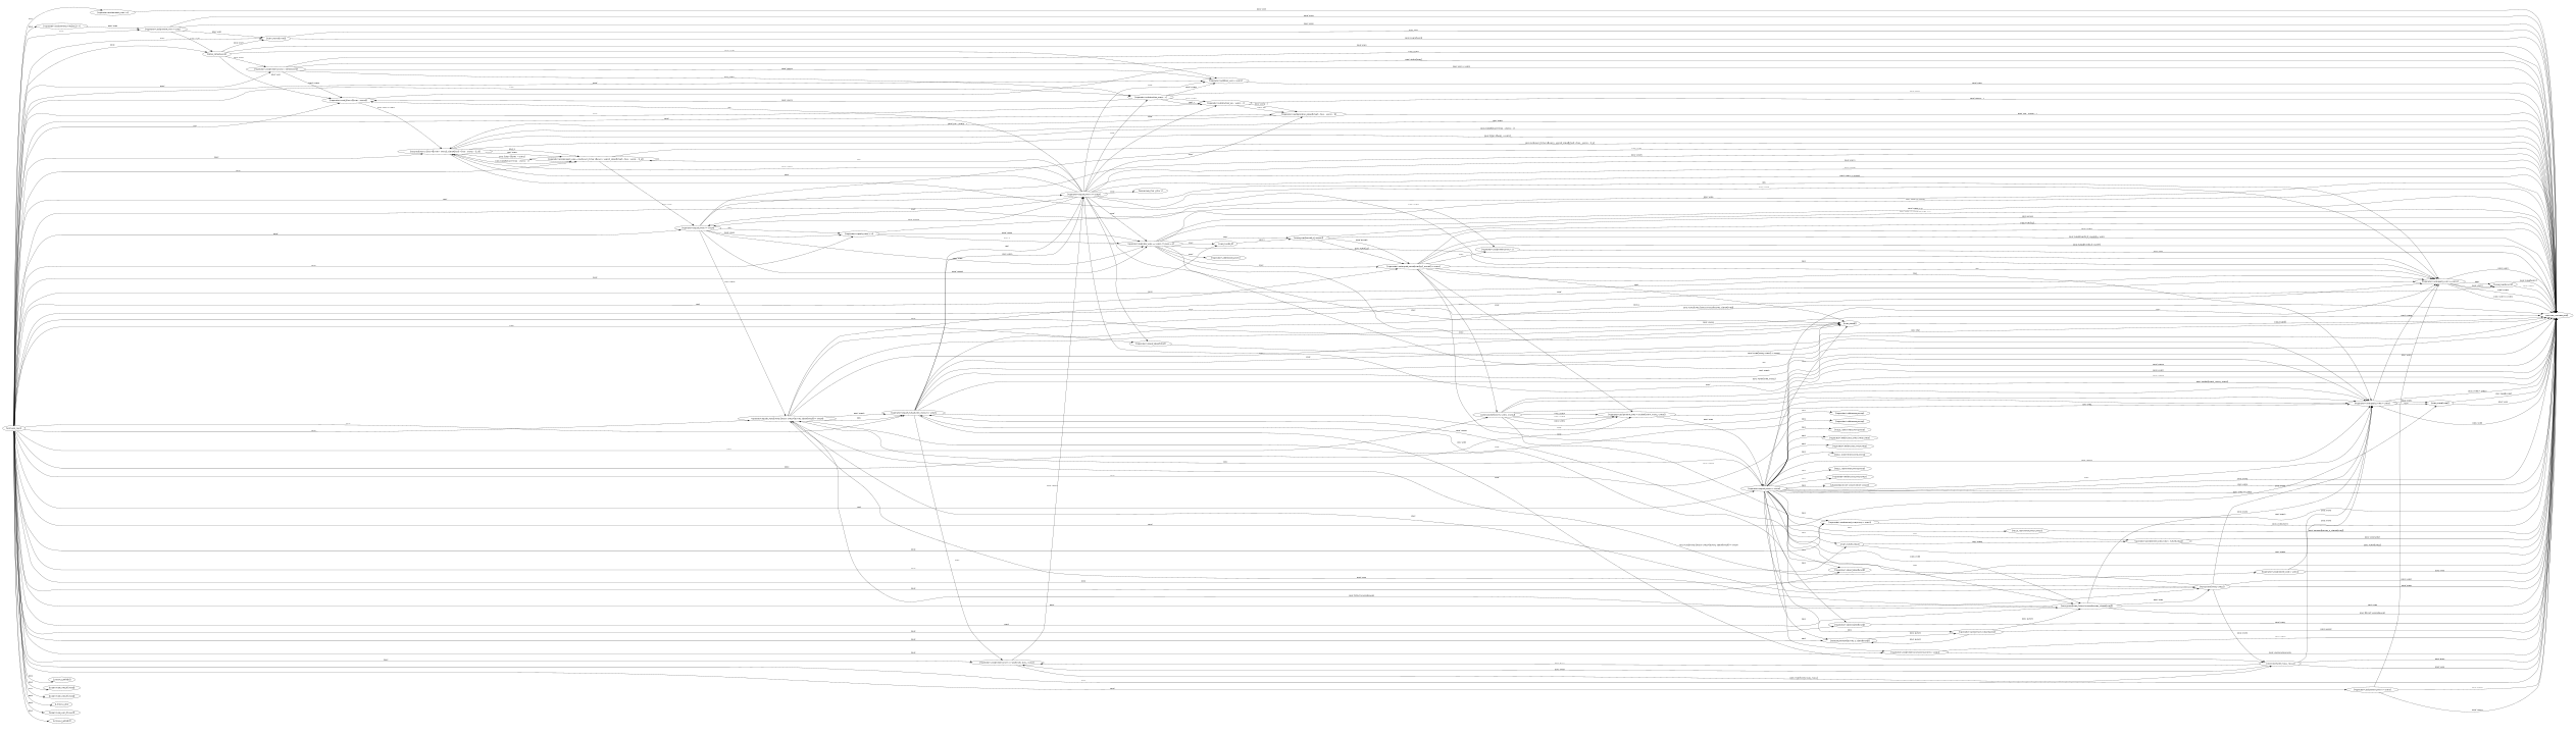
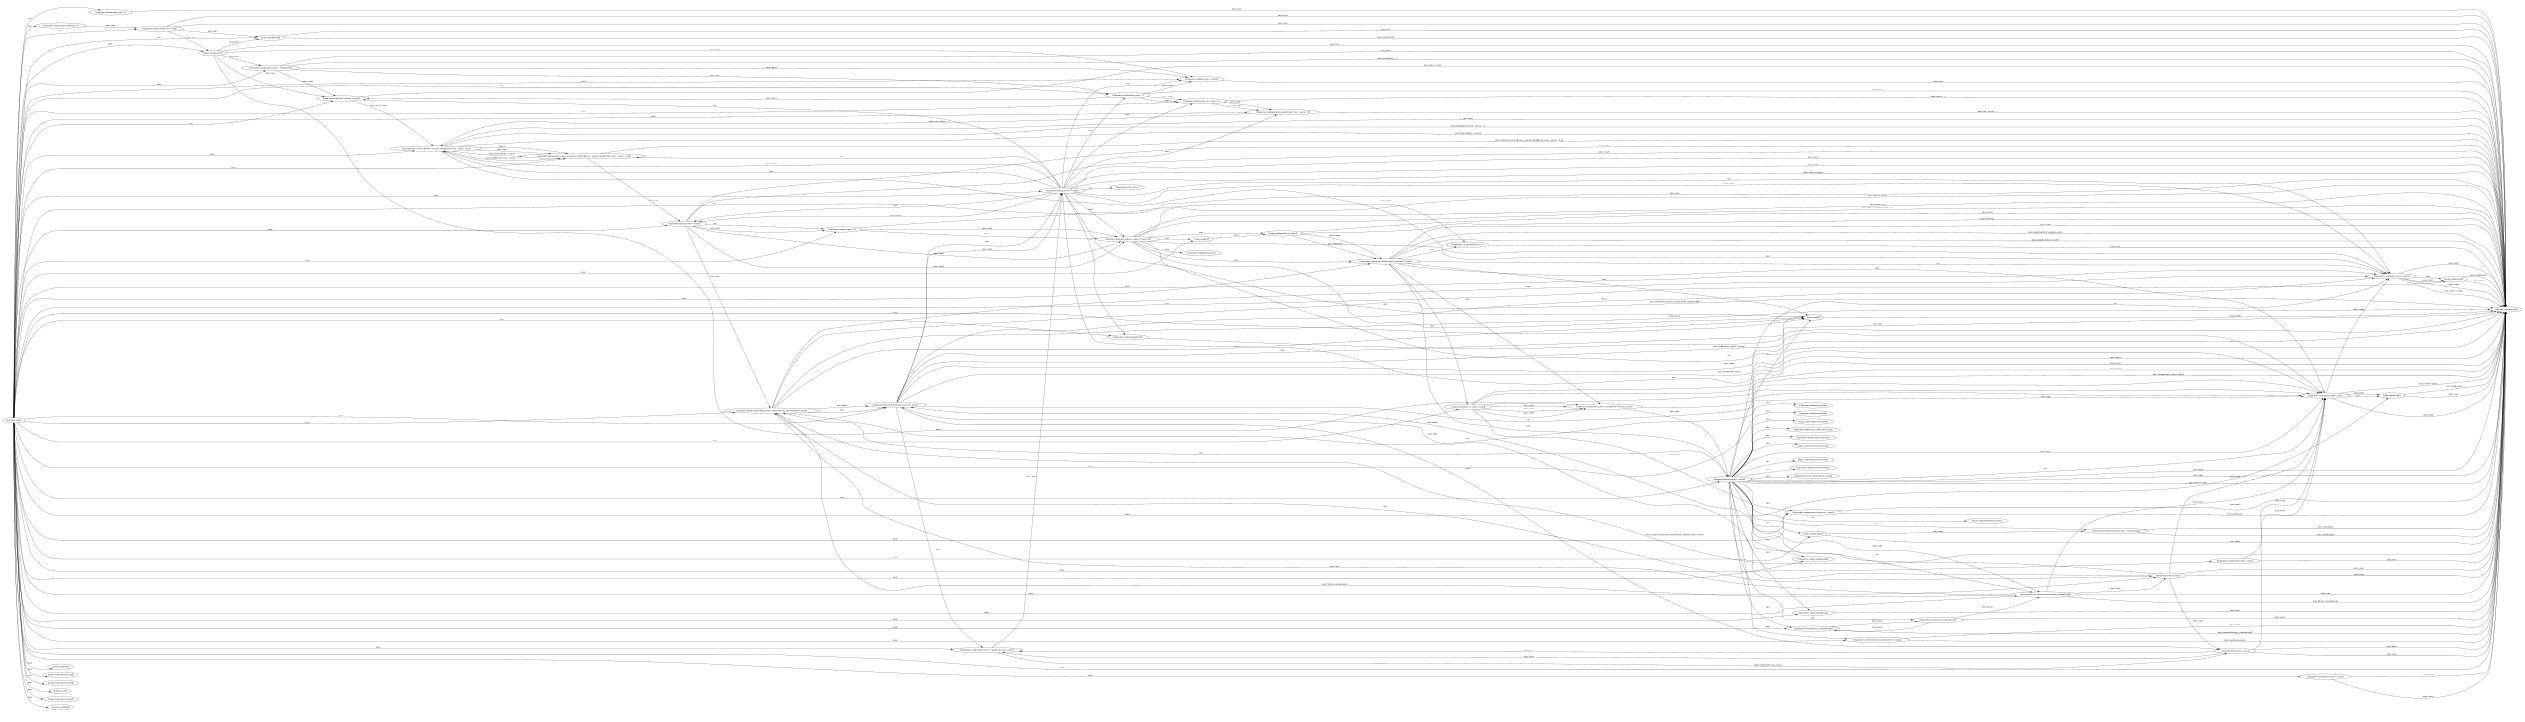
  digraph {
    fontname="Fira Sans"
    rankdir=LR
    node [fontname="Fira Sans"]
    edge [fontname="Fira Sans"]
    n1 [label="(METHOD,FUN1)"]
    n2 [label="(<operator>.assignment,VAR2[100] = \"\")"]
    n3 [label="(<operator>.assignment,VAR1 = VAR2)"]
    n4 [label="(LITERAL,1,while(1))"]
    n5 [label="(<operator>.assignment,VAR5 = 0)"]
    n6 [label="(<operator>.assignment,VAR9 = VAR10)"]
    n7 [label="(<operator>.assignment,VAR11 = VAR10)"]
    n8 [label="(<operator>.assignment,VAR12 = strlen(VAR1))"]
    n9 [label="(strlen,strlen(VAR1))"]
    n10 [label="(<operator>.notEquals,FUN2(FUN3(2,2), &VAR4) != VAR13)"]
    n11 [label="(FUN3,FUN3(2,2))"]
    n12 [label="(<operator>.assignment,VAR5 = 1)"]
    n13 [label="(<operator>.assignment,VAR9 = socket(VAR14, VAR15, VAR16))"]
    n14 [label="(socket,socket(VAR14, VAR15, VAR16))"]
    n15 [label="(<operator>.equals,VAR9 == VAR10)"]
    n16 [label="(memset,memset(&VAR7, 0, sizeof(VAR7)))"]
    n17 [label="(<operator>.sizeOf,sizeof(VAR7))"]
    n18 [label="(<operator>.assignment,VAR7.VAR17 = VAR14)"]
    n19 [label="(<operator>.assignment,VAR7.VAR18.VAR19 = VAR20)"]
    n20 [label="(FUN4,FUN4(VAR22))"]
    n21 [label="(<operator>.equals,FUN5(VAR9, (struct VAR23*)&VAR7, sizeof(VAR7)) == VAR24)"]
    n22 [label="(FUN5,FUN5(VAR9, (struct VAR23*)&VAR7, sizeof(VAR7)))"]
    n23 [label="(<operator>.sizeOf,sizeof(VAR7))"]
    n24 [label="(<operator>.equals,FUN6(VAR9, VAR25) == VAR24)"]
    n25 [label="(FUN6,FUN6(VAR9, VAR25))"]
    n26 [label="(<operator>.assignment,VAR11 = FUN7(VAR9, NULL, NULL))"]
    n27 [label="(FUN7,FUN7(VAR9, NULL, NULL))"]
    n28 [label="(<operator>.equals,VAR11 == VAR24)"]
    n29 [label="(<operator>.assignment,VAR6 = recv(VAR11, (char *)(VAR1 + VAR12), sizeof(char) * (100 - VAR12 - 1), 0))"]
    n30 [label="(recv,recv(VAR11, (char *)(VAR1 + VAR12), sizeof(char) * (100 - VAR12 - 1), 0))"]
    n31 [label="(<operator>.cast,(char *)(VAR1 + VAR12))"]
    n32 [label="(<operator>.addition,VAR1 + VAR12)"]
    n33 [label="(<operator>.multiplication,sizeof(char) * (100 - VAR12 - 1))"]
    n34 [label="(<operator>.sizeOf,sizeof(char))"]
    n35 [label="(<operator>.subtraction,100 - VAR12 - 1)"]
    n36 [label="(<operator>.subtraction,VAR12 - 1)"]
    n37 [label="(<operator>.equals,VAR6 == VAR24)"]
    n38 [label="(<operator>.equals,VAR6 == 0)"]
    n39 [label="(IDENTIFIER,VAR8,if (VAR8))"]
    n40 [label="(IDENTIFIER,VAR8,if (VAR8))"]
    n41 [label="(LITERAL,0,do)"]
    n42 [label="(<operator>.notEquals,VAR9 != VAR10)"]
    n43 [label="(FUN8,FUN8(VAR9))"]
    n44 [label="(<operator>.notEquals,VAR11 != VAR10)"]
    n45 [label="(FUN8,FUN8(VAR11))"]
    n46 [label="(IDENTIFIER,VAR5,if (VAR5))"]
    n47 [label="(FUN9,FUN9())"]
    n48 [label="(LITERAL,1,while(1))"]
    n49 [label="(FUN10,FUN10(VAR1))"]
    n50 [label="(METHOD_RETURN,void)"]
    n51 [label="(FUN2,FUN2(FUN3(2,2), &VAR4))"]
    n52 [label="(<operator>.assignment,VAR7.VAR21 = FUN4(VAR22))"]
    n53 [label="(<operator>.cast,(struct VAR23*)&VAR7)"]
    n54 [label="(<operator>.addressOf,&VAR7)"]
    n55 [label="(FIELD_IDENTIFIER,VAR17,VAR17)"]
    n56 [label="(<operator>.fieldAccess,VAR7.VAR18.VAR19)"]
    n57 [label="(<operator>.fieldAccess,VAR7.VAR18)"]
    n58 [label="(FIELD_IDENTIFIER,VAR18,VAR18)"]
    n59 [label="(FIELD_IDENTIFIER,VAR19,VAR19)"]
    n60 [label="(<operator>.fieldAccess,VAR7.VAR21)"]
    n61 [label="(FIELD_IDENTIFIER,VAR21,VAR21)"]
    n62 [label="(UNKNOWN,struct VAR23*,struct VAR23*)"]
    n63 [label="(<operator>.addressOf,&VAR7)"]
    n64 [label="(<operator>.logicalOr,VAR6 == VAR24 || VAR6 == 0)"]
    n65 [label="(UNKNOWN,char *,char *)"]
    n66 [label="(<operator>.addressOf,&VAR4)"]
    n1 -> n2 [label="DDG: "]
    n1 -> n3 [label="DDG: "]
    n1 -> n4 [label="DDG: "]
    n1 -> n5 [label="DDG: "]
    n1 -> n6 [label="DDG: "]
    n1 -> n7 [label="DDG: "]
    n1 -> n8 [label="DDG: "]
    n1 -> n9 [label="DDG: "]
    n1 -> n10 [label="DDG: "]
    n1 -> n11 [label="DDG: "]
    n1 -> n12 [label="DDG: "]
-   n1 -> n13 [label="DDG: "]
+   n9 -> n13 [label="DDG: "]
    n1 -> n14 [label="DDG: "]
    n1 -> n15 [label="DDG: "]
    n1 -> n16 [label="DDG: "]
    n1 -> n17 [label="DDG: "]
    n1 -> n18 [label="DDG: "]
    n1 -> n19 [label="DDG: "]
    n1 -> n20 [label="DDG: "]
    n1 -> n21 [label="DDG: "]
    n1 -> n22 [label="DDG: "]
    n1 -> n23 [label="DDG: "]
    n1 -> n24 [label="DDG: "]
    n1 -> n25 [label="DDG: "]
    n1 -> n26 [label="DDG: "]
    n1 -> n27 [label="DDG: "]
    n1 -> n28 [label="DDG: "]
    n1 -> n29 [label="DDG: "]
    n1 -> n30 [label="DDG: "]
    n1 -> n31 [label="DDG: "]
    n1 -> n32 [label="DDG: "]
    n1 -> n33 [label="DDG: "]
    n1 -> n34 [label="DDG: "]
    n1 -> n35 [label="DDG: "]
    n1 -> n36 [label="DDG: "]
    n1 -> n37 [label="DDG: "]
    n1 -> n38 [label="DDG: "]
    n1 -> n39 [label="DDG: "]
    n1 -> n40 [label="DDG: "]
    n1 -> n41 [label="DDG: "]
    n1 -> n42 [label="DDG: "]
    n1 -> n43 [label="DDG: "]
    n1 -> n44 [label="DDG: "]
    n1 -> n45 [label="DDG: "]
    n1 -> n46 [label="DDG: "]
    n1 -> n47 [label="DDG: "]
    n1 -> n48 [label="DDG: "]
    n1 -> n49 [label="DDG: "]
    n2 -> n3 [label="DDG: VAR2"]
    n3 -> n9 [label="DDG: VAR1"]
    n3 -> n49 [label="DDG: VAR1"]
    n3 -> n50 [label="DDG: VAR1"]
    n3 -> n50 [label="DDG: VAR2"]
    n5 -> n50 [label="DDG: VAR5"]
    n6 -> n42 [label="DDG: VAR9"]
    n6 -> n50 [label="DDG: VAR9"]
-   n7 -> n44 [label="DDG: VAR11"]
    n7 -> n50 [label="DDG: VAR10"]
    n7 -> n50 [label="DDG: VAR11"]
    n8 -> n31 [label="DDG: VAR12"]
    n8 -> n32 [label="DDG: VAR12"]
    n8 -> n36 [label="DDG: VAR12"]
    n8 -> n50 [label="DDG: strlen(VAR1)"]
    n8 -> n50 [label="DDG: VAR12"]
    n9 -> n8 [label="DDG: VAR1"]
    n9 -> n31 [label="DDG: VAR1"]
    n9 -> n32 [label="DDG: VAR1"]
    n9 -> n49 [label="DDG: VAR1"]
    n9 -> n50 [label="DDG: VAR1"]
    n10 -> n12 [label="CDG: "]
    n10 -> n13 [label="CDG: "]
    n10 -> n14 [label="CDG: "]
    n10 -> n15 [label="CDG: "]
    n10 -> n42 [label="CDG: "]
    n10 -> n44 [label="CDG: "]
    n10 -> n47 [label="CDG: "]
    n10 -> n50 [label="DDG: FUN2(FUN3(2,2), &VAR4)"]
    n10 -> n50 [label="DDG: VAR13"]
    n10 -> n50 [label="DDG: FUN2(FUN3(2,2), &VAR4) != VAR13"]
    n11 -> n51 [label="DDG: 2"]
    n12 -> n50 [label="DDG: VAR5"]
    n13 -> n15 [label="DDG: VAR9"]
    n13 -> n50 [label="DDG: socket(VAR14, VAR15, VAR16)"]
    n14 -> n13 [label="DDG: VAR14"]
    n14 -> n13 [label="DDG: VAR15"]
    n14 -> n13 [label="DDG: VAR16"]
    n14 -> n18 [label="DDG: VAR14"]
    n14 -> n50 [label="DDG: VAR15"]
    n14 -> n50 [label="DDG: VAR14"]
    n14 -> n50 [label="DDG: VAR16"]
    n15 -> n16 [label="CDG: "]
    n15 -> n17 [label="CDG: "]
    n15 -> n18 [label="CDG: "]
    n15 -> n19 [label="CDG: "]
    n15 -> n20 [label="CDG: "]
    n15 -> n21 [label="CDG: "]
    n15 -> n22 [label="DDG: VAR9"]
    n15 -> n22 [label="CDG: "]
    n15 -> n23 [label="CDG: "]
    n15 -> n42 [label="DDG: VAR9"]
    n15 -> n42 [label="DDG: VAR10"]
    n15 -> n42 [label="CDG: "]
    n15 -> n44 [label="CDG: "]
    n15 -> n47 [label="CDG: "]
    n15 -> n50 [label="DDG: VAR9"]
    n15 -> n50 [label="DDG: VAR10"]
    n15 -> n50 [label="DDG: VAR9 == VAR10"]
    n15 -> n52 [label="CDG: "]
    n15 -> n53 [label="CDG: "]
    n15 -> n54 [label="CDG: "]
    n15 -> n55 [label="CDG: "]
    n15 -> n56 [label="CDG: "]
    n15 -> n57 [label="CDG: "]
    n15 -> n58 [label="CDG: "]
    n15 -> n59 [label="CDG: "]
    n15 -> n60 [label="CDG: "]
    n15 -> n61 [label="CDG: "]
    n15 -> n62 [label="CDG: "]
    n15 -> n63 [label="CDG: "]
-   n61 -> n50 [label="DDG: memset(&VAR7, 0, sizeof(VAR7))"]
+   n16 -> n50 [label="DDG: memset(&VAR7, 0, sizeof(VAR7))"]
    n16 -> n53 [label="DDG: &VAR7"]
    n18 -> n50 [label="DDG: VAR14"]
    n18 -> n50 [label="DDG: VAR7.VAR17"]
    n19 -> n50 [label="DDG: VAR20"]
    n19 -> n50 [label="DDG: VAR7.VAR18.VAR19"]
    n20 -> n50 [label="DDG: VAR22"]
    n20 -> n52 [label="DDG: VAR22"]
    n21 -> n24 [label="DDG: VAR24"]
    n21 -> n24 [label="CDG: "]
    n21 -> n25 [label="CDG: "]
    n21 -> n42 [label="CDG: "]
    n21 -> n44 [label="CDG: "]
    n21 -> n47 [label="CDG: "]
    n21 -> n50 [label="DDG: FUN5(VAR9, (struct VAR23*)&VAR7, sizeof(VAR7)) == VAR24"]
    n21 -> n50 [label="DDG: FUN5(VAR9, (struct VAR23*)&VAR7, sizeof(VAR7))"]
    n21 -> n50 [label="DDG: VAR24"]
    n22 -> n21 [label="DDG: VAR9"]
    n22 -> n21 [label="DDG: (struct VAR23*)&VAR7"]
    n22 -> n25 [label="DDG: VAR9"]
    n22 -> n42 [label="DDG: VAR9"]
    n22 -> n50 [label="DDG: VAR9"]
    n22 -> n50 [label="DDG: (struct VAR23*)&VAR7"]
    n23 -> n50 [label="DDG: VAR7"]
    n24 -> n26 [label="CDG: "]
    n24 -> n27 [label="CDG: "]
    n24 -> n28 [label="DDG: VAR24"]
    n24 -> n28 [label="CDG: "]
    n24 -> n42 [label="CDG: "]
    n24 -> n44 [label="DDG: 2"]
    n24 -> n47 [label="CDG: "]
    n24 -> n50 [label="DDG: FUN6(VAR9, VAR25) == VAR24"]
    n24 -> n50 [label="DDG: VAR24"]
    n24 -> n50 [label="DDG: FUN6(VAR9, VAR25)"]
    n25 -> n24 [label="DDG: VAR9"]
    n25 -> n24 [label="DDG: VAR25"]
    n25 -> n27 [label="DDG: VAR9"]
    n25 -> n42 [label="DDG: VAR9"]
    n25 -> n50 [label="DDG: VAR9"]
    n25 -> n50 [label="DDG: VAR25"]
    n26 -> n28 [label="DDG: VAR11"]
    n26 -> n50 [label="DDG: FUN7(VAR9, NULL, NULL)"]
    n27 -> n26 [label="DDG: VAR9"]
    n27 -> n26 [label="DDG: NULL"]
    n27 -> n42 [label="DDG: VAR9"]
    n27 -> n50 [label="DDG: NULL"]
    n27 -> n50 [label="DDG: VAR9"]
    n28 -> n29 [label="CDG: "]
    n28 -> n30 [label="DDG: VAR11"]
    n28 -> n30 [label="CDG: "]
    n28 -> n31 [label="CDG: "]
    n28 -> n32 [label="CDG: "]
    n28 -> n33 [label="CDG: "]
    n28 -> n34 [label="CDG: "]
    n28 -> n35 [label="CDG: "]
    n28 -> n36 [label="CDG: "]
    n28 -> n37 [label="DDG: VAR24"]
    n28 -> n37 [label="CDG: "]
    n28 -> n42 [label="CDG: "]
    n28 -> n44 [label="DDG: VAR11"]
    n28 -> n44 [label="CDG: "]
    n28 -> n47 [label="CDG: "]
    n28 -> n50 [label="DDG: VAR11"]
    n28 -> n50 [label="DDG: VAR24"]
    n28 -> n50 [label="DDG: VAR11 == VAR24"]
    n28 -> n64 [label="CDG: "]
    n28 -> n65 [label="CDG: "]
    n29 -> n37 [label="DDG: VAR6"]
    n29 -> n50 [label="DDG: recv(VAR11, (char *)(VAR1 + VAR12), sizeof(char) * (100 - VAR12 - 1), 0)"]
    n30 -> n29 [label="DDG: VAR11"]
    n30 -> n29 [label="DDG: (char *)(VAR1 + VAR12)"]
    n30 -> n29 [label="DDG: sizeof(char) * (100 - VAR12 - 1)"]
    n30 -> n29 [label="DDG: 0"]
    n30 -> n44 [label="DDG: VAR11"]
    n30 -> n50 [label="DDG: VAR11"]
    n30 -> n50 [label="DDG: sizeof(char) * (100 - VAR12 - 1)"]
    n30 -> n50 [label="DDG: (char *)(VAR1 + VAR12)"]
    n31 -> n30 [label="DDG: VAR1 + VAR12"]
    n31 -> n50 [label="DDG: VAR1 + VAR12"]
    n32 -> n50 [label="DDG: VAR1"]
    n33 -> n30 [label="DDG: 100 - VAR12 - 1"]
    n33 -> n50 [label="DDG: 100 - VAR12 - 1"]
    n34 -> n50 [label="DDG: char"]
    n35 -> n33 [label="DDG: 100"]
    n35 -> n33 [label="DDG: VAR12 - 1"]
    n35 -> n50 [label="DDG: VAR12 - 1"]
    n36 -> n31 [label="DDG: VAR12"]
    n36 -> n32 [label="DDG: VAR12"]
    n36 -> n35 [label="DDG: VAR12"]
    n36 -> n35 [label="DDG: 1"]
    n36 -> n50 [label="DDG: VAR12"]
    n37 -> n21 [label="DDG: VAR24"]
    n37 -> n38 [label="DDG: VAR6"]
    n37 -> n38 [label="CDG: "]
    n37 -> n50 [label="DDG: VAR24"]
    n37 -> n50 [label="DDG: VAR6"]
    n37 -> n64 [label="DDG: VAR6"]
    n37 -> n64 [label="DDG: VAR24"]
    n38 -> n50 [label="DDG: VAR6"]
    n38 -> n64 [label="DDG: VAR6"]
    n38 -> n64 [label="DDG: 0"]
    n42 -> n43 [label="DDG: VAR9"]
    n42 -> n43 [label="CDG: "]
    n42 -> n44 [label="DDG: VAR10"]
    n42 -> n50 [label="DDG: VAR9"]
    n42 -> n50 [label="DDG: VAR9 != VAR10"]
    n43 -> n50 [label="DDG: FUN8(VAR9)"]
    n43 -> n50 [label="DDG: VAR9"]
    n44 -> n45 [label="DDG: VAR11"]
    n44 -> n45 [label="CDG: "]
    n44 -> n50 [label="DDG: VAR10"]
    n44 -> n50 [label="DDG: VAR11 != VAR10"]
    n44 -> n50 [label="DDG: VAR11"]
    n45 -> n50 [label="DDG: VAR11"]
    n45 -> n50 [label="DDG: FUN8(VAR11)"]
    n47 -> n50 [label="DDG: FUN9()"]
    n49 -> n50 [label="DDG: VAR1"]
    n49 -> n50 [label="DDG: FUN10(VAR1)"]
    n51 -> n10 [label="DDG: FUN3(2,2)"]
    n51 -> n10 [label="DDG: &VAR4"]
    n51 -> n50 [label="DDG: FUN3(2,2)"]
    n51 -> n50 [label="DDG: &VAR4"]
    n52 -> n50 [label="DDG: FUN4(VAR22)"]
    n52 -> n50 [label="DDG: VAR7.VAR21"]
    n53 -> n16 [label="DDG: &VAR7"]
    n53 -> n22 [label="DDG: &VAR7"]
    n53 -> n50 [label="DDG: &VAR7"]
    n64 -> n10 [label="CDG: "]
    n64 -> n11 [label="CDG: "]
    n64 -> n42 [label="CDG: "]
    n64 -> n44 [label="CDG: "]
    n64 -> n47 [label="CDG: "]
    n64 -> n50 [label="DDG: VAR6 == VAR24 || VAR6 == 0"]
    n64 -> n50 [label="DDG: VAR6 == VAR24"]
    n64 -> n50 [label="DDG: VAR6 == 0"]
    n64 -> n51 [label="CDG: "]
    n64 -> n66 [label="CDG: "]
  }
